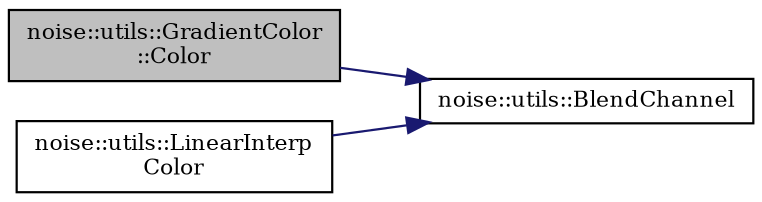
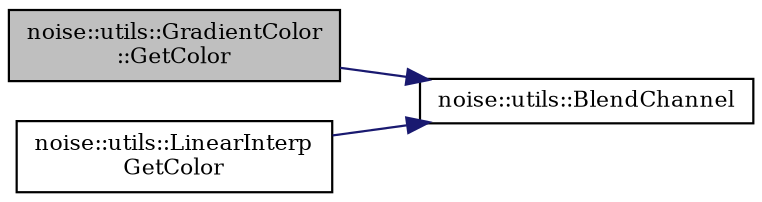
  digraph {
    fontname="DejaVu Serif"
    rankdir=LR
    node [color=black fillcolor=white fontname="DejaVu Serif" fontsize=10 shape=record style=filled]
    edge [color=midnightblue fontname="DejaVu Serif" fontsize=10 labelfontname=Helvetica labelfontsize=10 style=solid]
-   n1 [fillcolor=grey75 fontcolor=black height=0.2 label="noise::utils::GradientColor\l::Color" width=0.4]
+   n1 [fillcolor=grey75 fontcolor=black height=0.2 label="noise::utils::GradientColor\l::GetColor" width=0.4]
    n2 [height=0.2 label="noise::utils::BlendChannel" width=0.4]
-   n3 [height=0.2 label="noise::utils::LinearInterp\lColor" width=0.4]
+   n3 [height=0.2 label="noise::utils::LinearInterp\lGetColor" width=0.4]
    n1 -> n2
    n3 -> n2
  }
